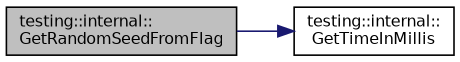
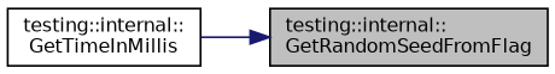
  digraph {
    rankdir=LR
    node [color=black fontname=Helvetica fontsize=10 shape=record]
    n1 [fillcolor=grey75 fontcolor=black height=0.2 label="testing::internal::\lGetRandomSeedFromFlag" style=filled width=0.4]
    n2 [height=0.2 label="testing::internal::\lGetTimeInMillis" width=0.4]
-   n1 -> n2 [color=midnightblue fontname=Helvetica fontsize=10 labelfontname=Helvetica labelfontsize=10 style=solid]
+   n2 -> n1 [color=midnightblue fontname=Helvetica fontsize=10 labelfontname=Helvetica labelfontsize=10 style=solid]
  }
